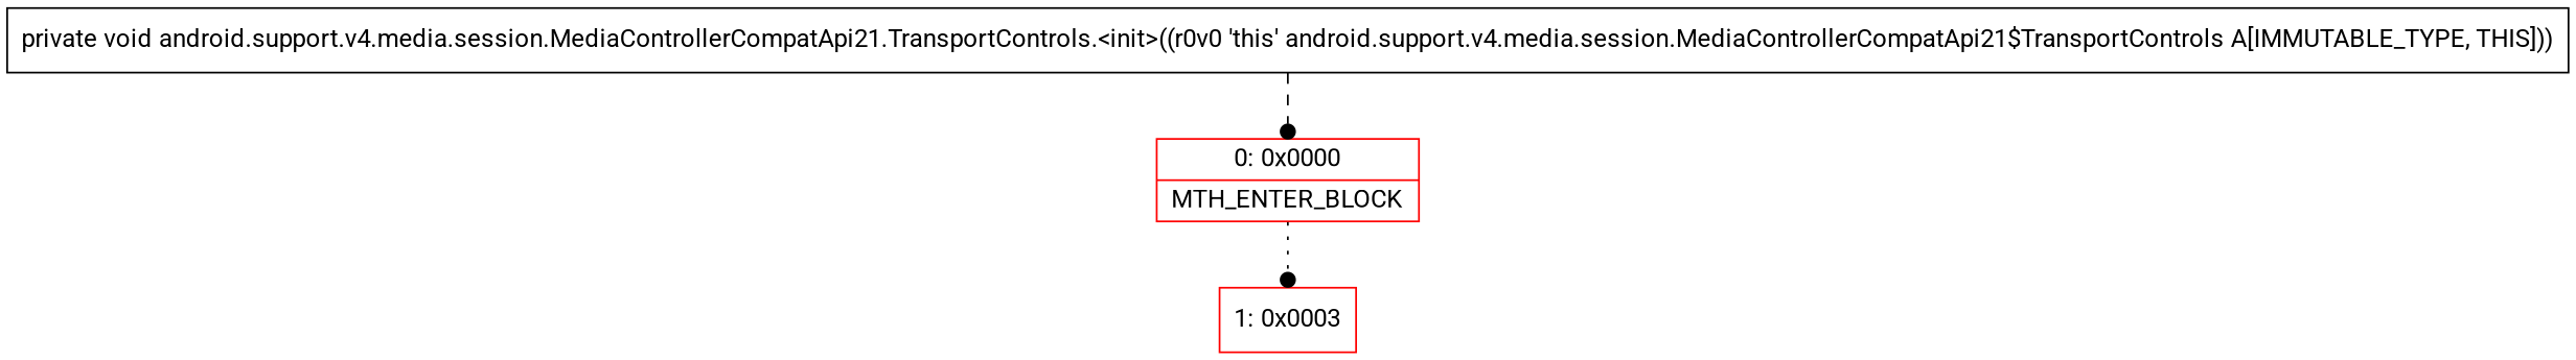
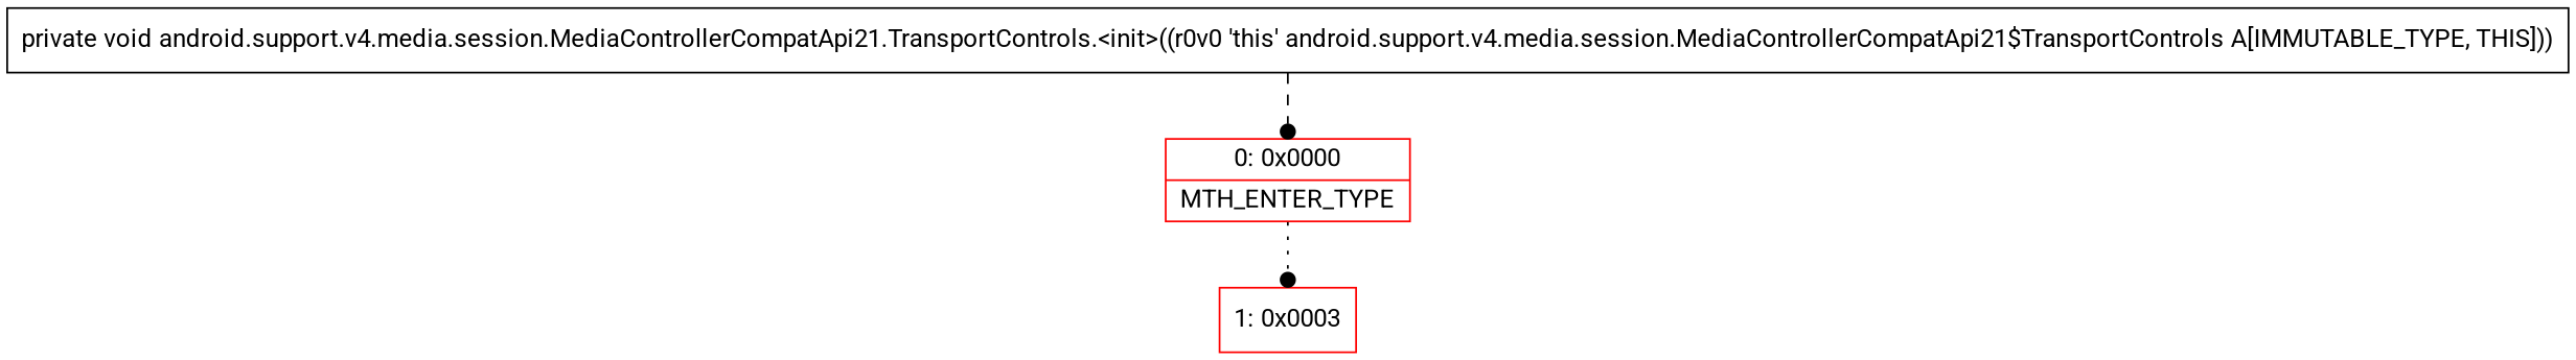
  digraph {
    fontname=Roboto
    node [color=red shape=record fontname=Roboto]
    edge [arrowhead=dot fontname=Roboto]
-   n1 [label="{0\:\ 0x0000|MTH_ENTER_BLOCK\l}"]
+   n1 [label="{0\:\ 0x0000|MTH_ENTER_TYPE\l}"]
    n2 [label="{1\:\ 0x0003}"]
    n3 [label="{private void android.support.v4.media.session.MediaControllerCompatApi21.TransportControls.\<init\>((r0v0 'this' android.support.v4.media.session.MediaControllerCompatApi21$TransportControls A[IMMUTABLE_TYPE, THIS])) }" color=""]
    subgraph cluster_1 {
      label="R(0)"
    }
    n1 -> n2 [style=dotted]
    n3 -> n1 [style=dashed]
  }
